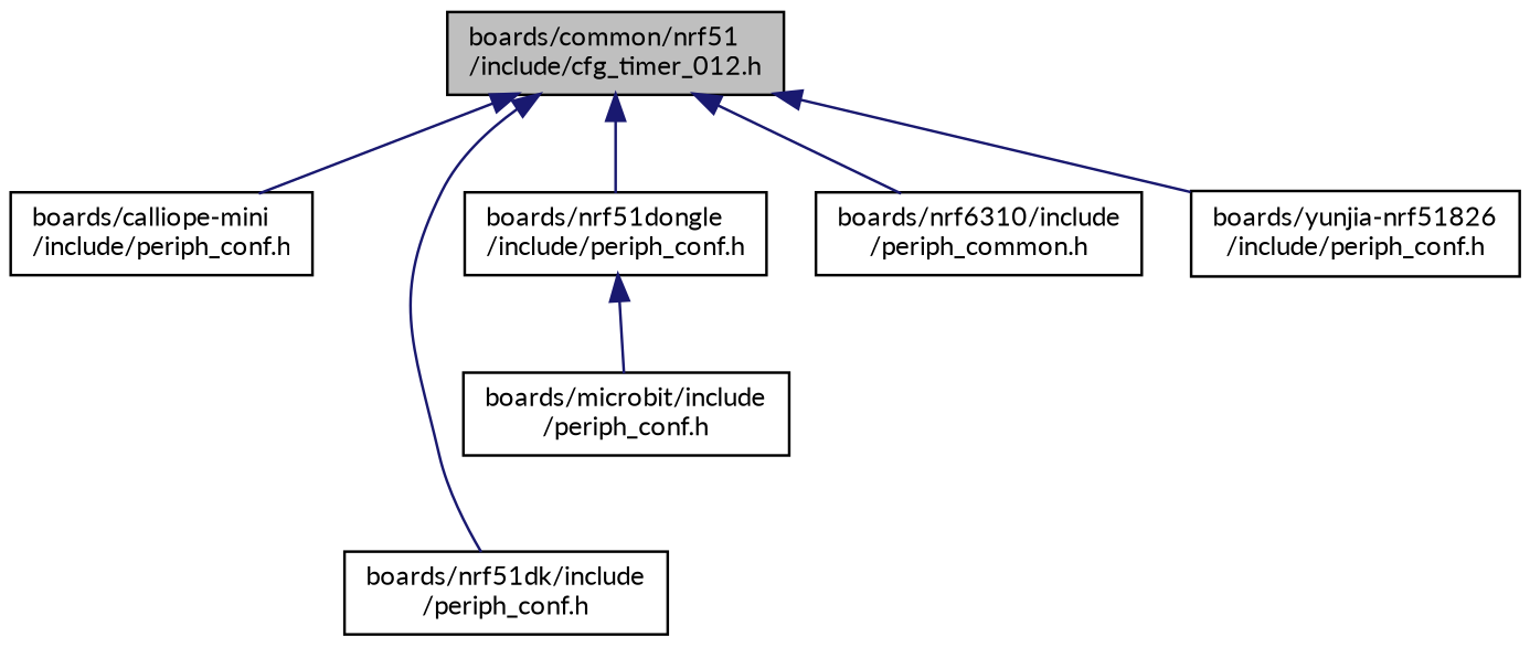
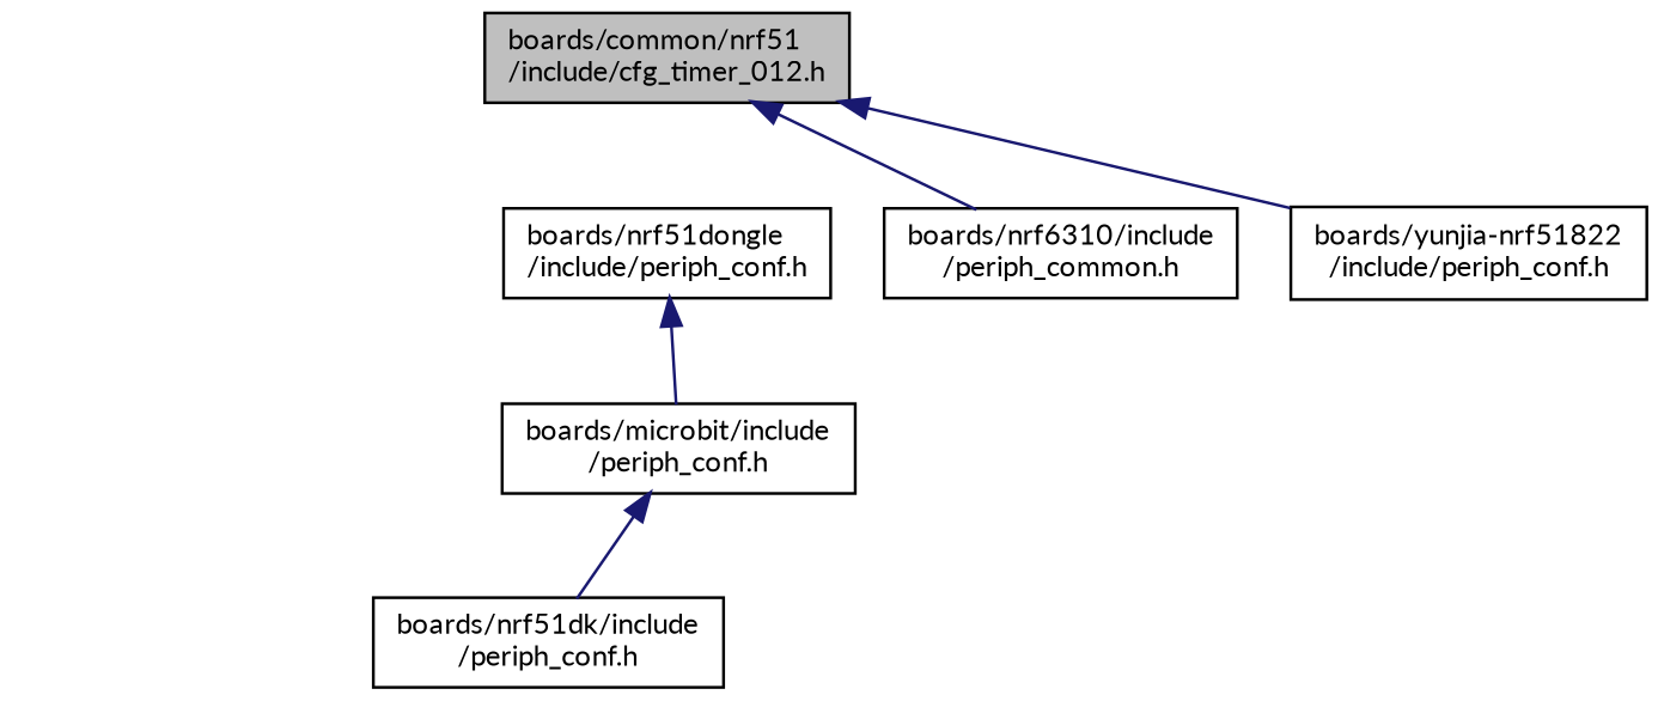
  digraph {
    fontname=Lato
    node [color=black fillcolor=white fontname=Lato fontsize=10 shape=record style=filled]
    edge [color=midnightblue dir=back fontname=Lato fontsize=10 labelfontname=Helvetica labelfontsize=10 style=solid]
    n1 [fillcolor=grey75 fontcolor=black height=0.2 label="boards/common/nrf51\l/include/cfg_timer_012.h" width=0.4]
-   n2 [height=0.2 label="boards/calliope-mini\l/include/periph_conf.h" width=0.4]
    n3 [height=0.2 label="boards/nrf51dk/include\l/periph_conf.h" width=0.4]
    n4 [height=0.2 label="boards/nrf51dongle\l/include/periph_conf.h" width=0.4]
    n5 [height=0.2 label="boards/nrf6310/include\l/periph_common.h" width=0.4]
-   n6 [height=0.2 label="boards/yunjia-nrf51826\l/include/periph_conf.h" width=0.4]
+   n6 [height=0.2 label="boards/yunjia-nrf51822\l/include/periph_conf.h" width=0.4]
    n7 [height=0.2 label="boards/microbit/include\l/periph_conf.h" width=0.4]
-   n1 -> n2
-   n1 -> n3
-   n1 -> n4
+   n7 -> n3
    n1 -> n5
    n1 -> n6
    n4 -> n7
  }
